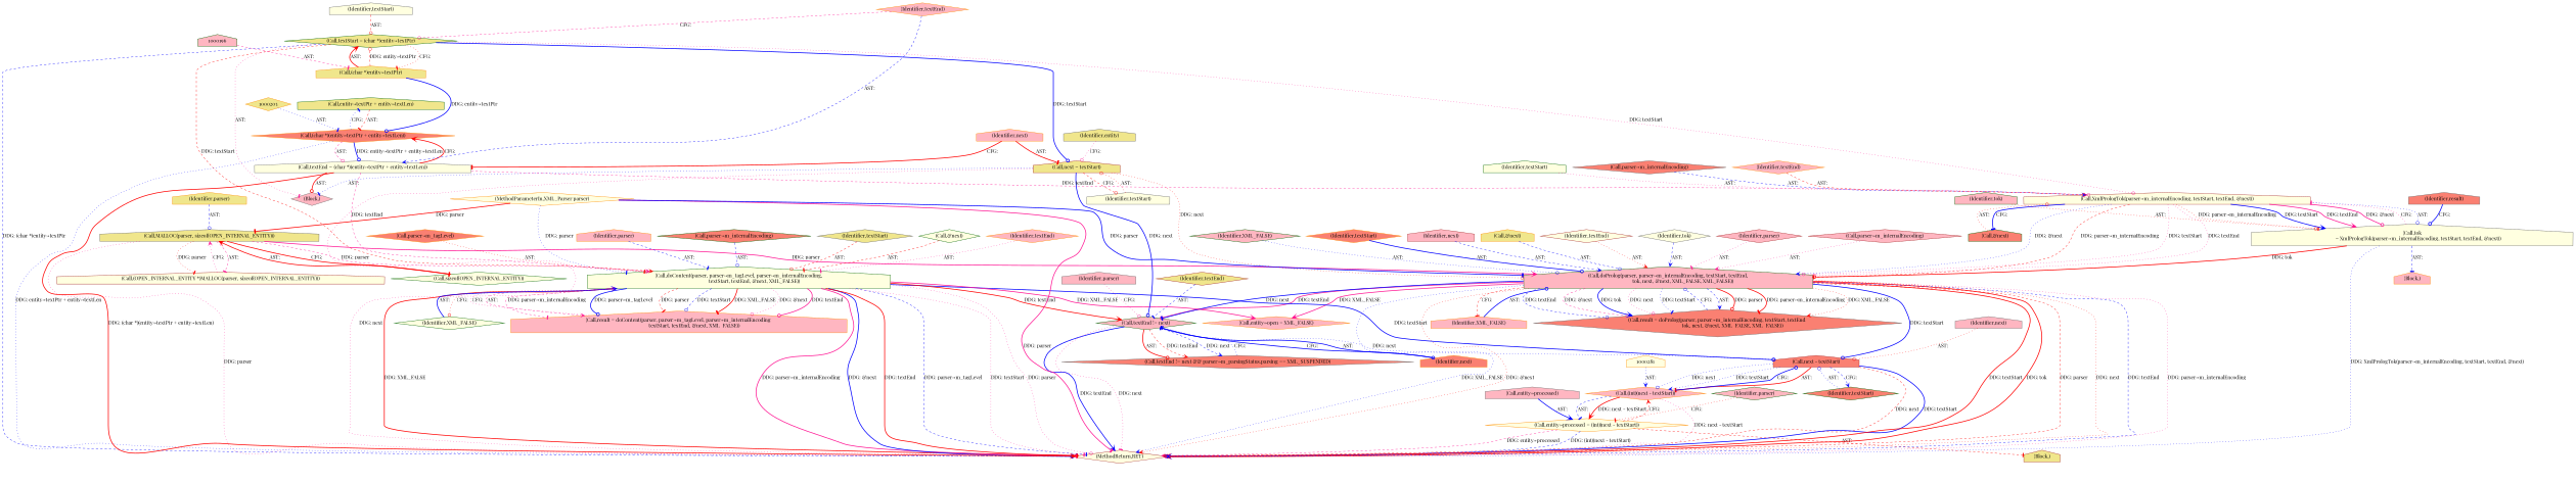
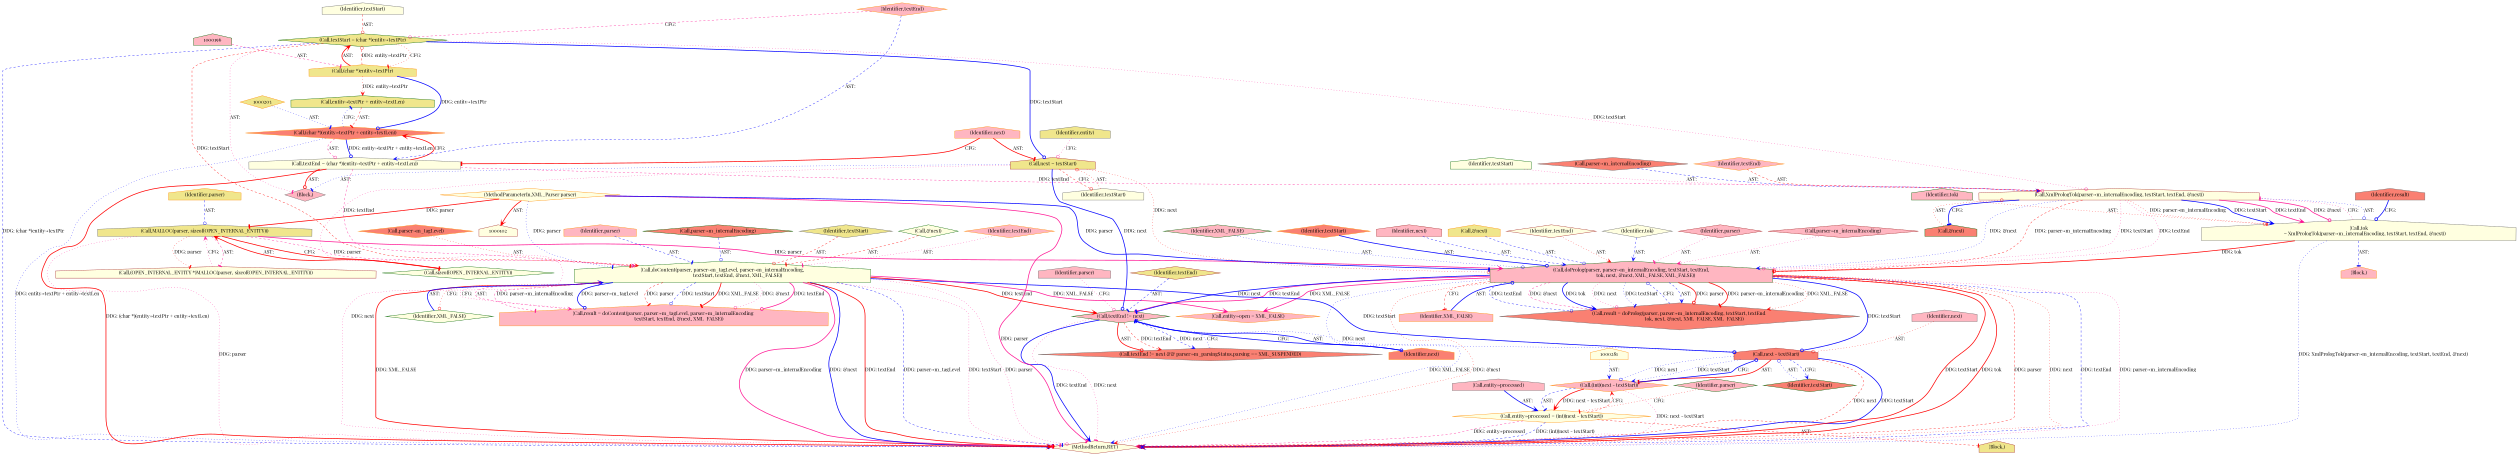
  digraph {
    fontname="Playfair Display"
    node [color=darkorange fillcolor=lightpink fontname="Playfair Display" shape=house style=filled]
    edge [arrowhead=odot color=blue fontname="Playfair Display" style=dotted]
    n1 [color=brown fillcolor=salmon label="(Call,next - textStart)"]
    n2 [label="(Call,(int)(next - textStart))" shape=diamond]
    n3 [color=darkgreen fillcolor=salmon label="(Identifier,textStart)" shape=diamond]
    n4 [color=brown fillcolor=lightyellow label="(MethodReturn,RET)" shape=diamond]
    n5 [fillcolor=lightyellow label="(Call,entity->processed = (int)(next - textStart))" shape=diamond]
    n6 [color=darkgreen label="(Call,textEnd != next)" shape=diamond]
    n7 [color=gray40 fillcolor=salmon label="(Call,textEnd != next && parser->m_parsingStatus.parsing == XML_SUSPENDED)" shape=diamond]
    n8 [fillcolor=salmon label="(Identifier,next)"]
    n9 [color=darkgreen label="(Call,doProlog(parser, parser->m_internalEncoding, textStart, textEnd,\n                      tok, next, &next, XML_FALSE, XML_FALSE))"]
    n10 [label="(Identifier,XML_FALSE)"]
    n11 [label="(Call,entity->open = XML_FALSE)" shape=diamond]
    n12 [color=gray40 fillcolor=salmon label="(Call,result = doProlog(parser, parser->m_internalEncoding, textStart, textEnd,\n                      tok, next, &next, XML_FALSE, XML_FALSE))" shape=diamond]
    n13 [color=gray40 fillcolor=khaki label="(Call,MALLOC(parser, sizeof(OPEN_INTERNAL_ENTITY)))"]
    n14 [color=darkgreen fillcolor=lightyellow label="(Call,doContent(parser, parser->m_tagLevel, parser->m_internalEncoding,\n                       textStart, textEnd, &next, XML_FALSE))"]
    n15 [color=brown fillcolor=lightyellow label="(Call,(OPEN_INTERNAL_ENTITY *)MALLOC(parser, sizeof(OPEN_INTERNAL_ENTITY)))"]
    n16 [color=darkgreen fillcolor=lightyellow label="(Call,sizeof(OPEN_INTERNAL_ENTITY))" shape=diamond]
    n17 [color=darkgreen fillcolor=lightyellow label="(Identifier,XML_FALSE)" shape=diamond]
    n18 [label="(Call,result = doContent(parser, parser->m_tagLevel, parser->m_internalEncoding,\n                       textStart, textEnd, &next, XML_FALSE))"]
    n19 [fillcolor=lightyellow label="(MethodParameterIn,XML_Parser parser)" shape=diamond]
+   1000102 [color=brown fillcolor=lightyellow]
    n21 [color=brown fillcolor=lightyellow label="(Call,XmlPrologTok(parser->m_internalEncoding, textStart, textEnd, &next))"]
    n22 [color=gray40 fillcolor=lightyellow label="(Call,tok\n         = XmlPrologTok(parser->m_internalEncoding, textStart, textEnd, &next))"]
    n23 [color=darkgreen fillcolor=salmon label="(Call,&next)"]
    n24 [label="(Block,)"]
    n25 [color=darkgreen fillcolor=khaki label="(Call,textStart = (char *)entity->textPtr)" shape=diamond]
    n26 [fillcolor=khaki label="(Call,(char *)entity->textPtr)"]
    n27 [color=brown fillcolor=khaki label="(Call,next = textStart)"]
    n28 [color=gray40 label="(Block,)" shape=diamond]
    n29 [fillcolor=salmon label="(Call,(char *)(entity->textPtr + entity->textLen))" shape=diamond]
    n30 [color=darkgreen fillcolor=khaki label="(Call,entity->textPtr + entity->textLen)"]
    n31 [color=gray40 fillcolor=lightyellow label="(Identifier,textStart)"]
    n32 [color=gray40 fillcolor=lightyellow label="(Call,textEnd = (char *)(entity->textPtr + entity->textLen))"]
    n33 [color=brown fillcolor=khaki label="(Block,)"]
    n34 [label="(Identifier,parser)"]
    n35 [color=darkgreen fillcolor=lightyellow label="(Identifier,textStart)"]
    n36 [color=gray40 label="(Identifier,parser)"]
    n37 [color=darkgreen label="(Identifier,XML_FALSE)" shape=diamond]
    n38 [color=gray40 fillcolor=salmon label="(Call,parser->m_internalEncoding)" shape=diamond]
    n39 [color=darkgreen label="(Identifier,tok)"]
    n40 [fillcolor=salmon label="(Identifier,textStart)" shape=diamond]
    n41 [fillcolor=khaki label="(Identifier,parser)"]
    n42 [color=gray40 label="(Identifier,next)"]
    n43 [color=gray40 fillcolor=lightyellow label="(Identifier,textStart)"]
    n44 [label="(Identifier,next)"]
    n45 [color=brown label="(Identifier,next)"]
    n46 [color=darkgreen fillcolor=salmon label="(Call,parser->m_internalEncoding)" shape=diamond]
    n47 [color=gray40 fillcolor=khaki label="(Identifier,textStart)" shape=diamond]
    n48 [color=darkgreen fillcolor=lightyellow label="(Call,&next)" shape=diamond]
    n49 [label="(Identifier,textEnd)" shape=diamond]
    n50 [fillcolor=khaki label="(Call,&next)"]
    n51 [label="(Identifier,textEnd)" shape=diamond]
    n52 [color=brown fillcolor=khaki label="(Identifier,textEnd)" shape=diamond]
    n53 [color=gray40 fillcolor=khaki label="(Identifier,entity)"]
    n54 [color=brown fillcolor=lightyellow label="(Identifier,textEnd)" shape=diamond]
    n55 [color=gray40 fillcolor=lightyellow label="(Identifier,tok)" shape=diamond]
    n56 [color=gray40 fillcolor=salmon label="(Identifier,result)"]
    n57 [color=gray40 label="(Call,entity->processed)"]
    n58 [label="(Identifier,textEnd)" shape=diamond]
    n59 [color=brown label="(Identifier,parser)" shape=diamond]
    n60 [color=brown label="(Call,parser->m_internalEncoding)" shape=diamond]
    n61 [fillcolor=salmon label="(Call,parser->m_tagLevel)" shape=diamond]
    n62 [color=darkgreen label="(Identifier,parser)" shape=diamond]
    1000196 [color=darkgreen]
    1000203 [fillcolor=khaki shape=diamond]
    n65 [fillcolor=lightyellow label=1000281]
    n1 -> n2 [arrowhead=tee color=red label="AST: " style=bold]
    n1 -> n2 [label="DDG: next"]
    n1 -> n2 [arrowhead=vee label="DDG: textStart"]
    n1 -> n3 [arrowhead=vee label="CFG: " style=dashed]
    n1 -> n4 [arrowhead=vee color=red label="DDG: next" style=dashed]
    n1 -> n4 [arrowhead=vee label="DDG: textStart" style=bold]
    n2 -> n1 [label="CFG: " style=bold]
    n2 -> n4 [color=deeppink label="DDG: next - textStart"]
    n2 -> n5 [arrowhead=tee label="AST: " style=dashed]
    n2 -> n5 [arrowhead=vee color=red label="DDG: next - textStart" style=bold]
    n3 -> n1 [label="AST: "]
    n5 -> n2 [arrowhead=vee color=red label="CFG: " style=dashed]
    n5 -> n4 [arrowhead=vee color=deeppink label="DDG: entity->processed" style=dashed]
    n5 -> n4 [arrowhead=tee label="DDG: (int)(next - textStart)" style=dashed]
    n5 -> n33 [arrowhead=tee color=red label="AST: " style=dashed]
    n6 -> n1 [label="DDG: next"]
    n6 -> n4 [arrowhead=vee label="DDG: textEnd" style=bold]
    n6 -> n4 [arrowhead=tee color=deeppink label="DDG: next"]
    n6 -> n7 [color=red label="AST: " style=bold]
    n6 -> n7 [arrowhead=vee color=red label="DDG: textEnd" style=dashed]
    n6 -> n7 [arrowhead=vee label="DDG: next" style=dashed]
    n6 -> n8 [label="CFG: " style=bold]
    n7 -> n6 [arrowhead=tee label="CFG: "]
    n8 -> n6 [arrowhead=tee label="AST: " style=bold]
    n9 -> n1 [label="DDG: textStart" style=bold]
    n9 -> n4 [arrowhead=vee color=red label="DDG: textStart" style=bold]
    n9 -> n4 [color=red label="DDG: tok" style=bold]
    n9 -> n4 [color=red label="DDG: parser" style=dashed]
    n9 -> n4 [color=red label="DDG: next"]
    n9 -> n4 [label="DDG: textEnd" style=dashed]
    n9 -> n4 [arrowhead=vee color=deeppink label="DDG: parser->m_internalEncoding"]
    n9 -> n4 [arrowhead=vee label="DDG: XML_FALSE"]
    n9 -> n4 [arrowhead=vee color=red label="DDG: &next"]
    n9 -> n6 [color=deeppink label="DDG: textEnd" style=bold]
    n9 -> n6 [arrowhead=tee label="DDG: next" style=bold]
    n9 -> n10 [arrowhead=tee color=red label="CFG: " style=dashed]
    n9 -> n11 [arrowhead=vee color=deeppink label="DDG: XML_FALSE" style=bold]
    n9 -> n12 [arrowhead=vee label="AST: " style=dashed]
    n9 -> n12 [color=red label="DDG: parser" style=bold]
    n9 -> n12 [arrowhead=tee color=red label="DDG: parser->m_internalEncoding" style=bold]
    n9 -> n12 [arrowhead=vee color=red label="DDG: XML_FALSE"]
    n9 -> n12 [label="DDG: textEnd" style=dashed]
    n9 -> n12 [color=deeppink label="DDG: &next" style=dashed]
    n9 -> n12 [arrowhead=vee label="DDG: tok" style=bold]
    n9 -> n12 [color=deeppink label="DDG: next"]
    n9 -> n12 [arrowhead=tee label="DDG: textStart"]
    n10 -> n9 [label="AST: " style=bold]
    n12 -> n9 [label="CFG: " style=dashed]
    n13 -> n4 [arrowhead=tee color=deeppink label="DDG: parser"]
    n13 -> n9 [arrowhead=vee color=deeppink label="DDG: parser" style=bold]
    n13 -> n14 [arrowhead=vee color=deeppink label="DDG: parser" style=dashed]
    n13 -> n15 [arrowhead=tee color=deeppink label="AST: " style=dashed]
    n13 -> n15 [arrowhead=tee color=red label="DDG: parser"]
    n13 -> n16 [arrowhead=tee color=red label="CFG: " style=bold]
    n14 -> n1 [label="DDG: textStart" style=bold]
    n14 -> n4 [color=red label="DDG: XML_FALSE" style=bold]
    n14 -> n4 [arrowhead=tee color=deeppink label="DDG: parser->m_internalEncoding" style=bold]
    n14 -> n4 [arrowhead=tee label="DDG: &next" style=bold]
    n14 -> n4 [arrowhead=tee color=red label="DDG: textEnd" style=bold]
    n14 -> n4 [arrowhead=tee label="DDG: parser->m_tagLevel" style=dashed]
    n14 -> n4 [arrowhead=tee color=deeppink label="DDG: textStart"]
    n14 -> n4 [color=deeppink label="DDG: parser"]
    n14 -> n6 [arrowhead=vee color=red label="DDG: textEnd" style=bold]
    n14 -> n11 [arrowhead=vee color=deeppink label="DDG: XML_FALSE" style=bold]
    n14 -> n17 [color=red label="CFG: "]
    n14 -> n18 [arrowhead=vee color=deeppink label="AST: " style=dashed]
    n14 -> n18 [arrowhead=tee color=deeppink label="DDG: parser->m_internalEncoding" style=dashed]
    n14 -> n18 [label="DDG: parser->m_tagLevel" style=bold]
    n14 -> n18 [arrowhead=tee color=red label="DDG: parser" style=dashed]
    n14 -> n18 [label="DDG: textStart" style=dashed]
    n14 -> n18 [arrowhead=tee color=red label="DDG: XML_FALSE" style=bold]
    n14 -> n18 [color=deeppink label="DDG: &next"]
    n14 -> n18 [color=deeppink label="DDG: textEnd" style=bold]
    n15 -> n13 [arrowhead=vee color=deeppink label="CFG: "]
    n16 -> n13 [arrowhead=vee color=red label="AST: " style=bold]
    n17 -> n14 [arrowhead=vee label="AST: " style=bold]
    n18 -> n14 [color=deeppink label="CFG: "]
    n19 -> n4 [arrowhead=tee color=deeppink label="DDG: parser" style=bold]
    n19 -> n9 [arrowhead=tee label="DDG: parser" style=bold]
    n19 -> n13 [arrowhead=tee color=red label="DDG: parser" style=bold]
    n19 -> n14 [arrowhead=tee label="DDG: parser"]
+   n19 -> 1000102 [arrowhead=vee color=red label="AST: " style=bold]
    n21 -> n9 [arrowhead=tee color=red label="DDG: parser->m_internalEncoding" style=dashed]
    n21 -> n9 [color=deeppink label="DDG: textStart"]
    n21 -> n9 [color=deeppink label="DDG: textEnd"]
    n21 -> n9 [arrowhead=vee label="DDG: &next"]
    n21 -> n22 [label="AST: "]
    n21 -> n22 [arrowhead=tee color=red label="DDG: parser->m_internalEncoding"]
    n21 -> n22 [arrowhead=vee label="DDG: textStart" style=bold]
    n21 -> n22 [arrowhead=vee color=deeppink label="DDG: textEnd" style=bold]
    n21 -> n22 [color=deeppink label="DDG: &next" style=bold]
    n21 -> n23 [arrowhead=tee label="CFG: " style=bold]
    n22 -> n4 [arrowhead=vee label="DDG: XmlPrologTok(parser->m_internalEncoding, textStart, textEnd, &next)"]
    n22 -> n9 [color=red label="DDG: tok" style=bold]
    n22 -> n21 [arrowhead=tee color=deeppink label="CFG: "]
    n22 -> n24 [arrowhead=tee label="AST: " style=dashed]
    n23 -> n21 [color=red label="AST: "]
    n25 -> n4 [label="DDG: (char *)entity->textPtr" style=dashed]
    n25 -> n14 [arrowhead=vee color=red label="DDG: textStart" style=dashed]
    n25 -> n21 [color=deeppink label="DDG: textStart"]
    n25 -> n26 [arrowhead=tee color=red label="CFG: "]
    n25 -> n27 [label="DDG: textStart" style=bold]
    n25 -> n28 [arrowhead=tee color=deeppink label="AST: "]
    n26 -> n25 [arrowhead=vee color=red label="AST: " style=bold]
    n26 -> n25 [color=red label="DDG: entity->textPtr" style=dashed]
    n26 -> n29 [label="DDG: entity->textPtr" style=bold]
+   n26 -> n30 [arrowhead=vee color=red label="DDG: entity->textPtr"]
    n27 -> n4 [color=deeppink label="DDG: next"]
    n27 -> n6 [label="DDG: next" style=bold]
    n27 -> n9 [color=red label="DDG: next"]
    n27 -> n28 [arrowhead=tee label="AST: "]
    n27 -> n31 [color=red label="CFG: " style=dashed]
    n29 -> n4 [label="DDG: entity->textPtr + entity->textLen"]
    n29 -> n30 [arrowhead=tee label="CFG: "]
    n29 -> n32 [color=deeppink label="AST: " style=dashed]
    n29 -> n32 [label="DDG: entity->textPtr + entity->textLen" style=bold]
    n30 -> n29 [arrowhead=tee color=red label="AST: " style=dashed]
    n31 -> n27 [color=red label="AST: "]
    n32 -> n4 [arrowhead=vee color=red label="DDG: (char *)(entity->textPtr + entity->textLen)" style=bold]
    n32 -> n14 [color=deeppink label="DDG: textEnd" style=dashed]
    n32 -> n21 [color=deeppink label="DDG: textEnd" style=dashed]
    n32 -> n28 [color=red label="AST: " style=bold]
    n32 -> n29 [arrowhead=vee color=red label="CFG: " style=bold]
    n34 -> n14 [arrowhead=tee label="AST: " style=dashed]
    n35 -> n21 [arrowhead=vee color=deeppink label="AST: "]
    n36 -> n6 [color=deeppink label="CFG: "]
    n37 -> n9 [label="AST: "]
    n38 -> n21 [arrowhead=vee label="AST: " style=dashed]
    n39 -> n22 [color=red label="AST: "]
    n40 -> n9 [label="AST: " style=bold]
    n41 -> n13 [label="AST: " style=dashed]
    n42 -> n1 [color=red label="AST: "]
    n43 -> n25 [color=red label="AST: " style=dashed]
    n44 -> n27 [arrowhead=tee color=red label="AST: " style=bold]
    n44 -> n32 [arrowhead=tee color=red label="CFG: " style=bold]
    n45 -> n9 [arrowhead=vee label="AST: " style=dashed]
    n46 -> n14 [label="AST: " style=dashed]
    n47 -> n14 [color=red label="AST: " style=dashed]
    n48 -> n14 [arrowhead=tee color=red label="AST: " style=dashed]
    n49 -> n14 [arrowhead=tee color=deeppink label="AST: "]
    n50 -> n9 [label="AST: " style=dashed]
    n51 -> n21 [color=red label="AST: " style=dashed]
    n52 -> n6 [arrowhead=tee label="AST: " style=dashed]
    n53 -> n27 [color=deeppink label="CFG: "]
    n54 -> n9 [arrowhead=vee color=red label="AST: "]
    n55 -> n9 [arrowhead=vee label="AST: " style=dashed]
    n56 -> n22 [label="CFG: " style=bold]
    n57 -> n5 [arrowhead=vee label="AST: " style=bold]
    n58 -> n25 [color=deeppink label="CFG: " style=dashed]
    n58 -> n32 [arrowhead=vee label="AST: " style=dashed]
    n59 -> n9 [arrowhead=tee color=deeppink label="AST: "]
    n60 -> n9 [arrowhead=vee color=deeppink label="AST: "]
    n61 -> n14 [arrowhead=tee color=red label="AST: "]
    n62 -> n5 [arrowhead=tee color=red label="CFG: "]
    1000196 -> n26 [arrowhead=tee color=deeppink label="AST: " style=dashed]
    1000203 -> n29 [arrowhead=tee label="AST: "]
    n65 -> n2 [arrowhead=vee label="AST: "]
  }
